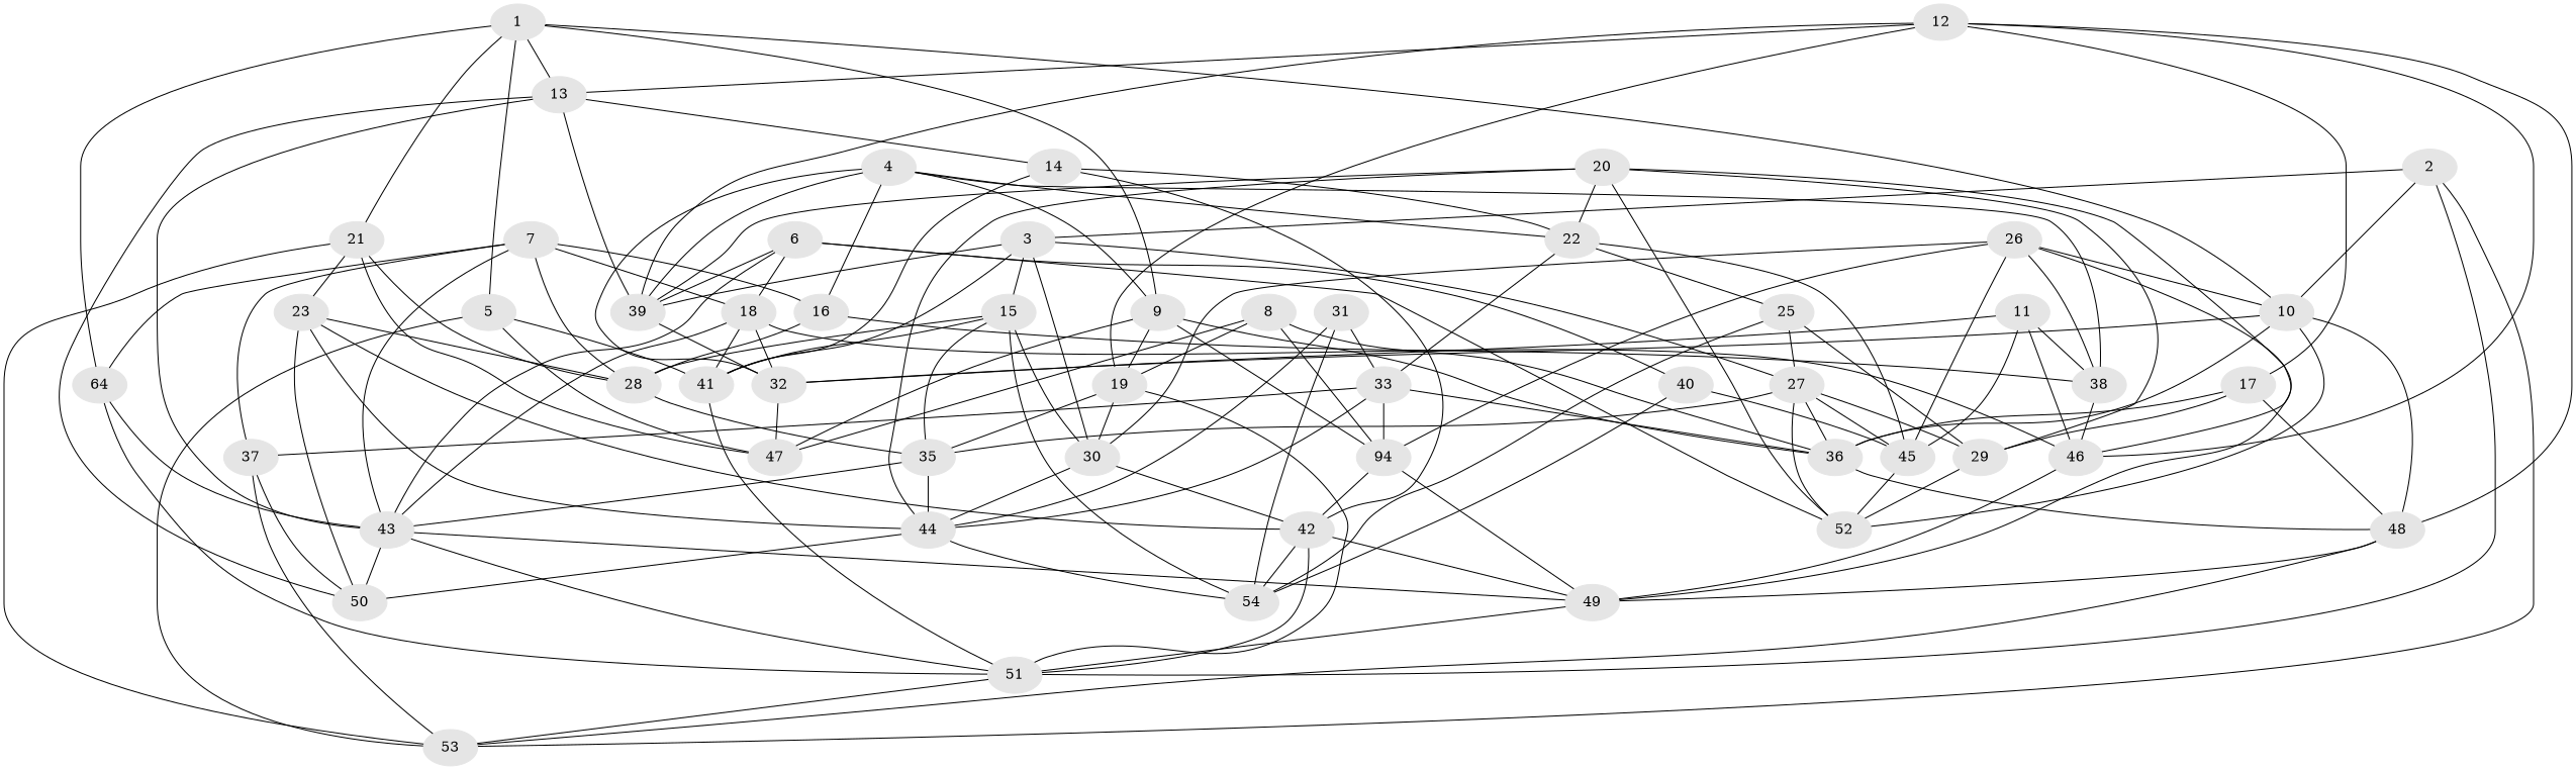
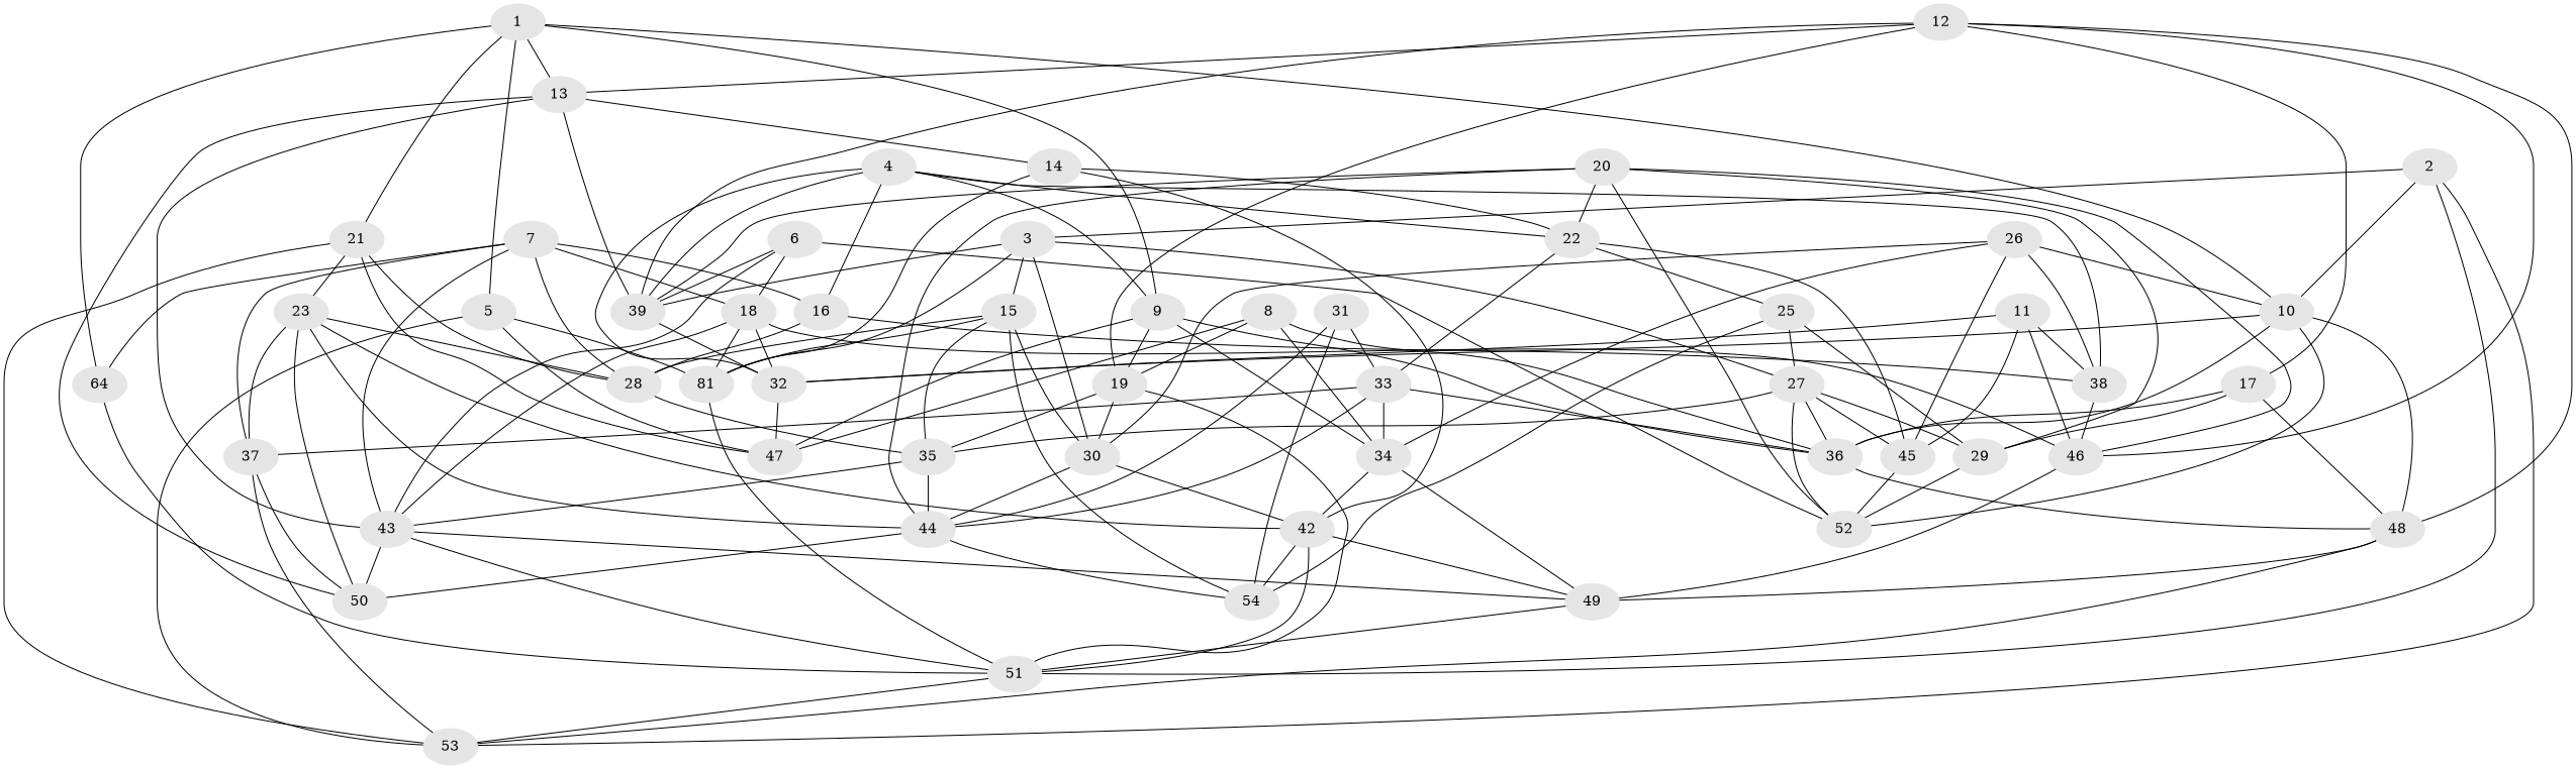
  graph {
    node [color=gray90 style=filled]
    edge [weight=1.0]
    1
    5
    9
    10
    13
    21
    n7 [label=64]
    53
-   41
+   41 [label=81]
    47
    19
-   34 [label=94]
+   34
    36
    32
    52
    48
    39
    43
    14
    50
    28
    23
    51
    2
    3
    15
    27
    30
    35
    54
    45
    29
    42
    44
    4
    16
    22
    38
    25
    33
    46
    6
    18
-   40
    49
    7
    37
    8
    11
    12
    17
    20
    26
    31
    1 -- 5
    1 -- 9
    1 -- 10
    1 -- 13
    1 -- 21
    1 -- n7
    5 -- 53
    5 -- 41
    5 -- 47
    9 -- 47
    9 -- 19
    9 -- 34
    9 -- 36
    10 -- 36
    10 -- 32
    10 -- 52
    10 -- 48
    13 -- 39
    13 -- 43
    13 -- 14
    13 -- 50
    21 -- 53
    21 -- 47 [weight=2.0]
    21 -- 28
    21 -- 23
-   n7 -- 43
    n7 -- 51
    41 -- 51
    19 -- 51
    19 -- 30
    19 -- 35
    34 -- 42
    34 -- 49
    36 -- 48
    32 -- 47
    48 -- 53
    48 -- 49
    39 -- 32
    43 -- 50
    43 -- 51
    43 -- 49
    14 -- 41
    14 -- 42
    14 -- 22
    28 -- 35
    23 -- 50
    23 -- 28
    23 -- 42
    23 -- 44
+   23 -- 37
    51 -- 53
    2 -- 10
    2 -- 53
    2 -- 51
    2 -- 3
    3 -- 41
    3 -- 39
    3 -- 15
    3 -- 27
    3 -- 30
    15 -- 41
    15 -- 28
    15 -- 30
    15 -- 35
    15 -- 54
    27 -- 36
    27 -- 52
    27 -- 35
    27 -- 45
    27 -- 29
    30 -- 42
    30 -- 44
    35 -- 43
    35 -- 44
    45 -- 52
    29 -- 52
    42 -- 51
    42 -- 54
    42 -- 49
    44 -- 50 [weight=2.0]
    44 -- 54
    4 -- 9
    4 -- 32
    4 -- 39
    4 -- 16
    4 -- 22
    4 -- 38
    16 -- 28
    16 -- 38
    22 -- 45
    22 -- 25
    22 -- 33
    38 -- 46
    25 -- 27
    25 -- 54
    25 -- 29
    33 -- 34
    33 -- 36
    33 -- 44
    33 -- 37
    46 -- 49
    6 -- 52
    6 -- 39
    6 -- 43
    6 -- 18
-   6 -- 40
    18 -- 41
    18 -- 32
    18 -- 43
    18 -- 46
-   40 -- 54
-   40 -- 45
    49 -- 51
    7 -- n7
    7 -- 43
    7 -- 28
    7 -- 16
    7 -- 18
    7 -- 37
    37 -- 53
    37 -- 50
    8 -- 47
    8 -- 19
    8 -- 34
    8 -- 36
    11 -- 32
    11 -- 45
    11 -- 38
    11 -- 46
    12 -- 13
    12 -- 19
    12 -- 48
    12 -- 39
    12 -- 46
    12 -- 17
    17 -- 36
    17 -- 48
    17 -- 29
    20 -- 52
    20 -- 39
    20 -- 29
    20 -- 44
    20 -- 22
    20 -- 46
    26 -- 10
    26 -- 34
    26 -- 30
    26 -- 45
    26 -- 38
-   26 -- 49
    31 -- 54
    31 -- 44
    31 -- 33
  }
